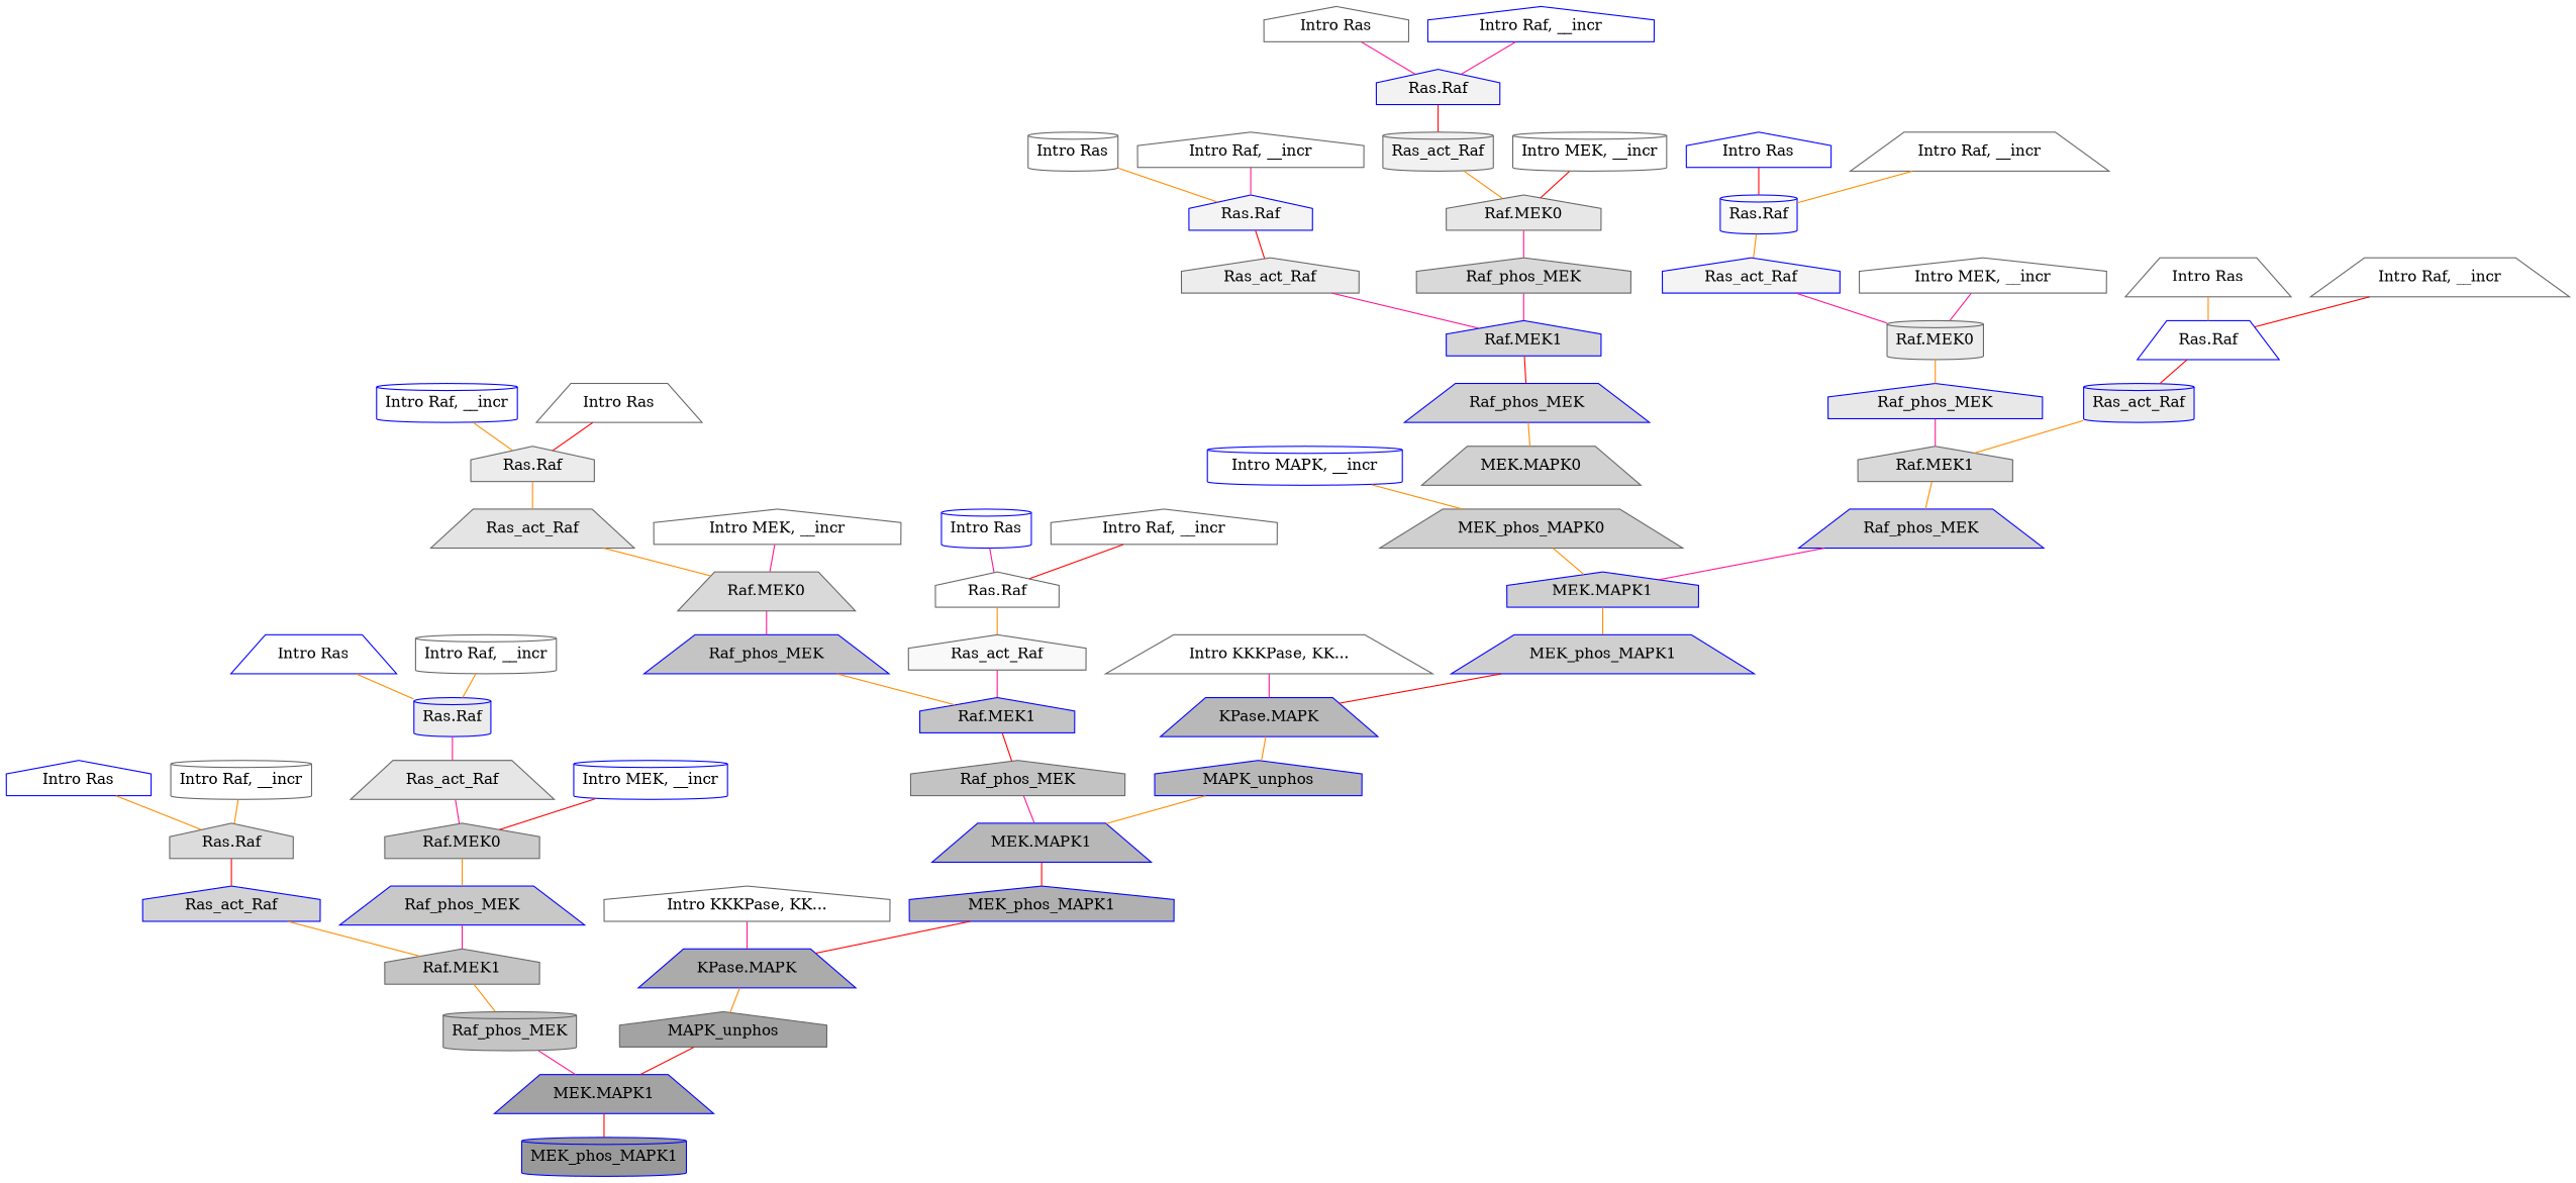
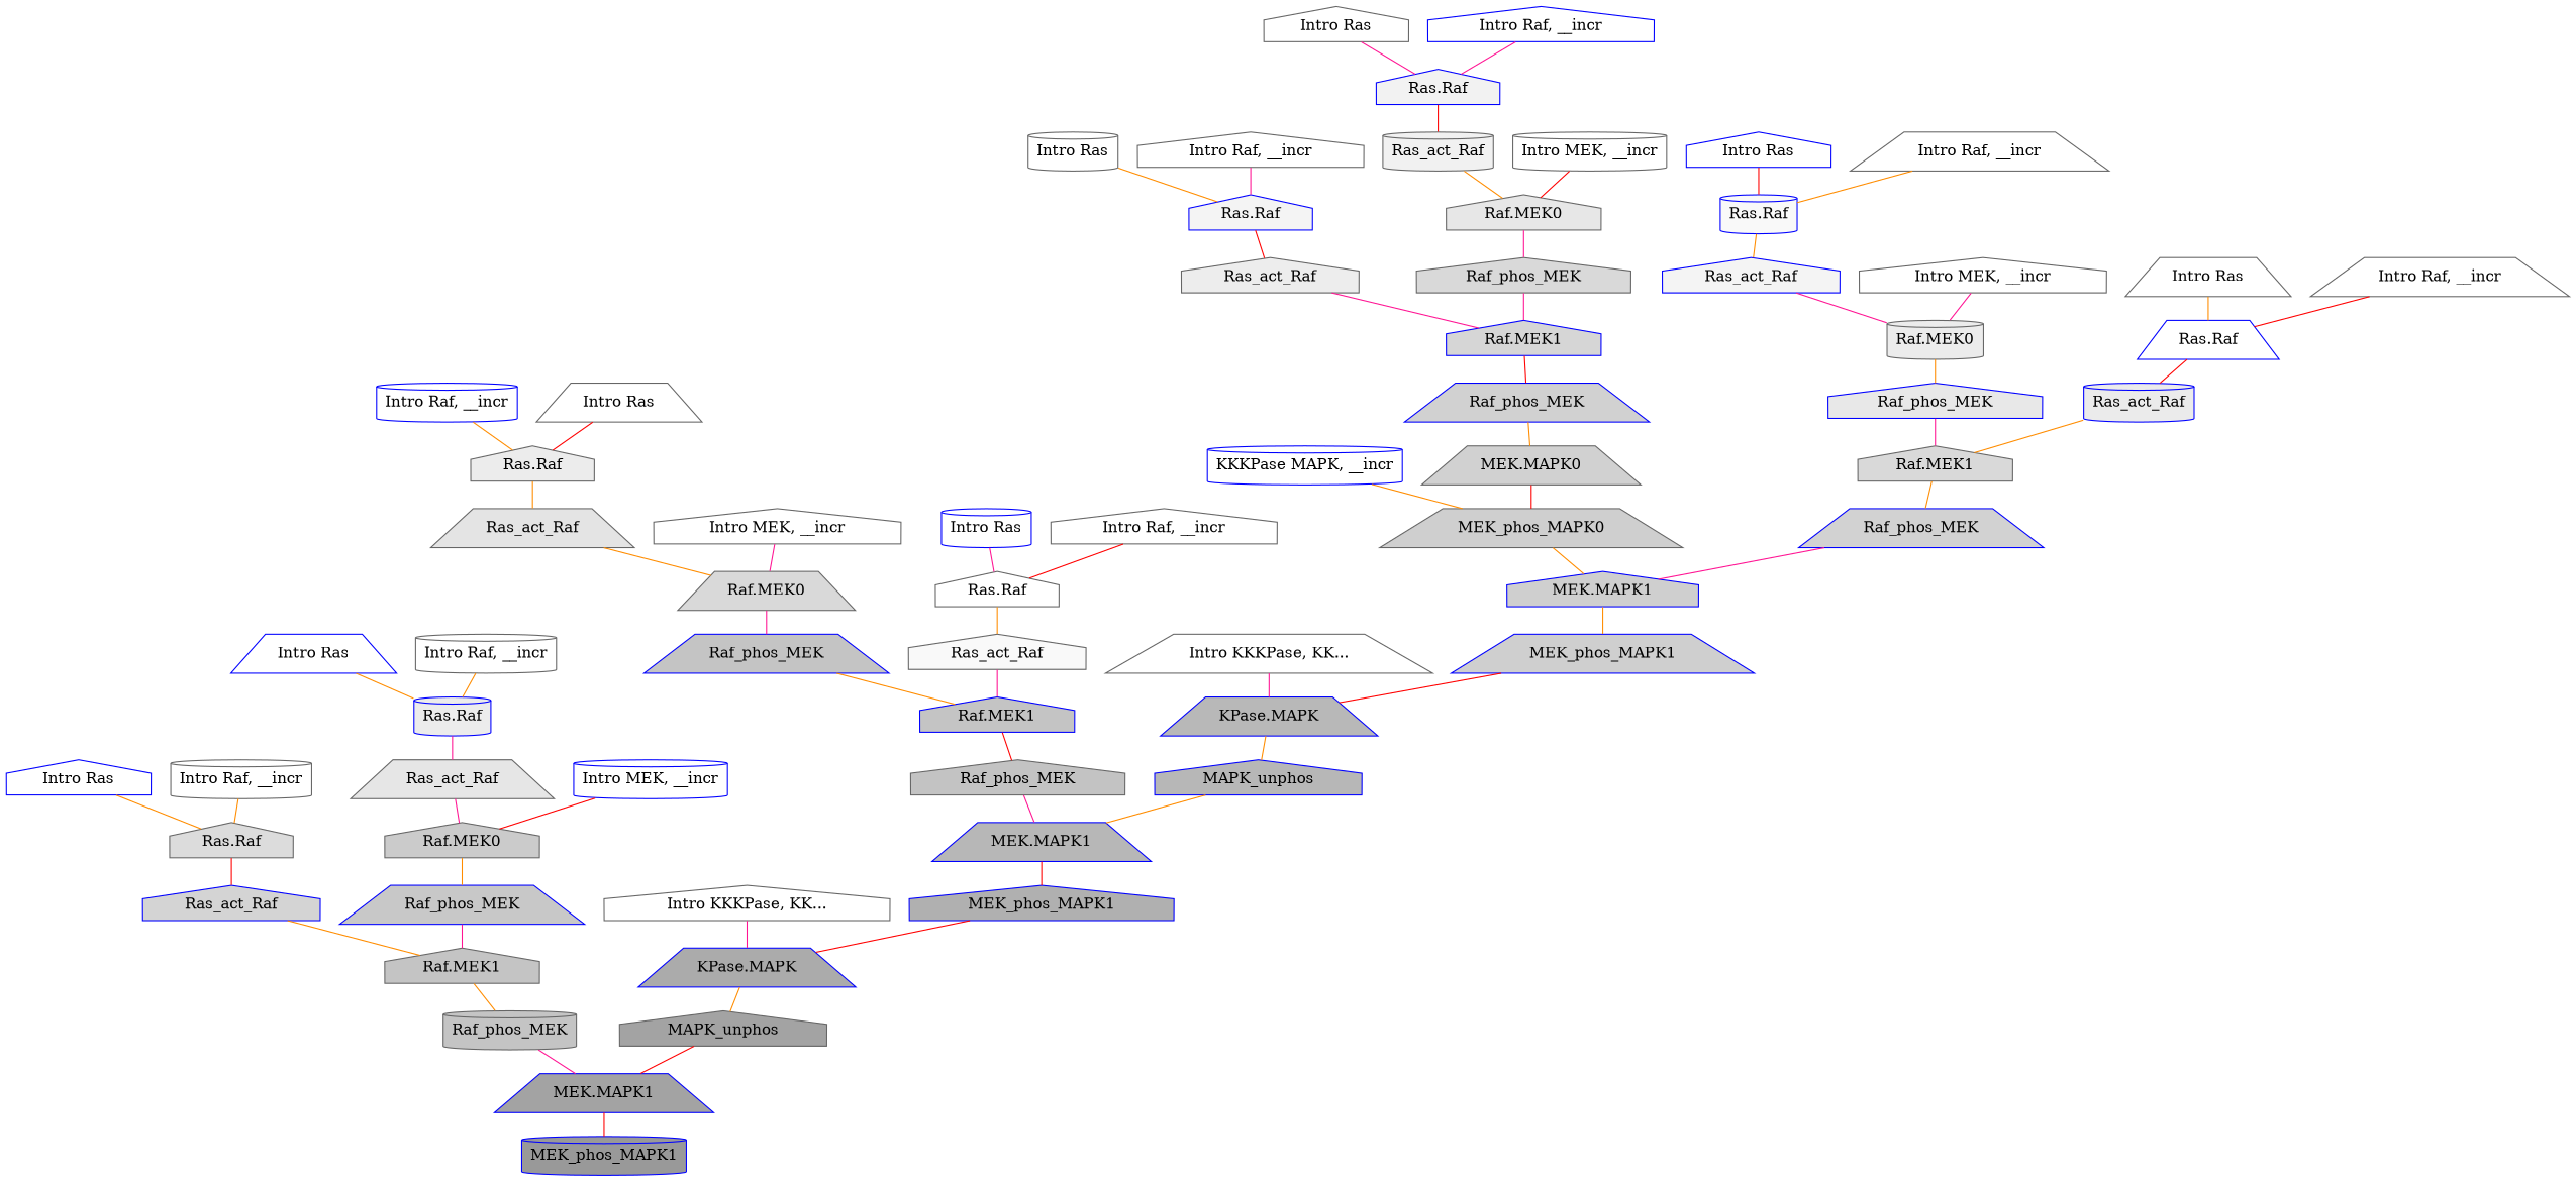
  digraph {
    fontname="DejaVu Serif"
    rankdir=TB
    ranksep=0.30
    node [color=gray40 fillcolor="0.000 0.000 1.000" fontname="DejaVu Serif" shape=house style=filled]
    edge [color=darkorange dir=none fontname="DejaVu Serif"]
    n1 [label="Intro Ras" shape=trapezium]
    n2 [fillcolor="0.000 0.000 0.924" label="Ras.Raf"]
    n3 [fillcolor="0.000 0.000 0.891" label=Ras_act_Raf shape=trapezium]
    n4 [color=blue label="Intro Ras" shape=cylinder]
    n5 [label="Ras.Raf"]
    n6 [fillcolor="0.000 0.000 0.975" label=Ras_act_Raf]
    n7 [color=blue label="Intro Ras" shape=trapezium]
    n8 [color=blue fillcolor="0.000 0.000 0.922" label="Ras.Raf" shape=cylinder]
    n9 [fillcolor="0.000 0.000 0.901" label=Ras_act_Raf shape=trapezium]
    n10 [label="Intro Ras"]
    n11 [color=blue fillcolor="0.000 0.000 0.948" label="Ras.Raf"]
    n12 [fillcolor="0.000 0.000 0.945" label=Ras_act_Raf shape=cylinder]
    n13 [color=blue label="Intro Ras"]
    n14 [fillcolor="0.000 0.000 0.860" label="Ras.Raf"]
    n15 [color=blue fillcolor="0.000 0.000 0.832" label=Ras_act_Raf]
    n16 [label="Intro Ras" shape=trapezium]
    n17 [color=blue fillcolor="0.000 0.000 0.998" label="Ras.Raf" shape=trapezium]
    n18 [color=blue fillcolor="0.000 0.000 0.918" label=Ras_act_Raf shape=cylinder]
    n19 [label="Intro Ras" shape=cylinder]
    n20 [color=blue fillcolor="0.000 0.000 0.954" label="Ras.Raf"]
    n21 [fillcolor="0.000 0.000 0.928" label=Ras_act_Raf]
    n22 [color=blue label="Intro Ras"]
    n23 [color=blue fillcolor="0.000 0.000 0.976" label="Ras.Raf" shape=cylinder]
    n24 [color=blue fillcolor="0.000 0.000 0.954" label=Ras_act_Raf]
    n25 [label="Intro Raf, __incr" shape=trapezium]
    n26 [label="Intro Raf, __incr" shape=cylinder]
    n27 [label="Intro Raf, __incr" shape=cylinder]
    n28 [color=blue label="Intro Raf, __incr"]
    n29 [label="Intro Raf, __incr"]
    n30 [label="Intro Raf, __incr" shape=trapezium]
    n31 [label="Intro Raf, __incr"]
    n32 [color=blue label="Intro Raf, __incr" shape=cylinder]
    n33 [label="Intro MEK, __incr"]
    n34 [fillcolor="0.000 0.000 0.922" label="Raf.MEK0" shape=cylinder]
    n35 [color=blue fillcolor="0.000 0.000 0.908" label=Raf_phos_MEK]
    n36 [label="Intro MEK, __incr"]
    n37 [fillcolor="0.000 0.000 0.850" label="Raf.MEK0" shape=trapezium]
    n38 [color=blue fillcolor="0.000 0.000 0.768" label=Raf_phos_MEK shape=trapezium]
    n39 [label="Intro MEK, __incr" shape=cylinder]
    n40 [fillcolor="0.000 0.000 0.903" label="Raf.MEK0"]
    n41 [fillcolor="0.000 0.000 0.851" label=Raf_phos_MEK]
    n42 [color=blue label="Intro MEK, __incr" shape=cylinder]
    n43 [fillcolor="0.000 0.000 0.793" label="Raf.MEK0"]
    n44 [color=blue fillcolor="0.000 0.000 0.784" label=Raf_phos_MEK shape=trapezium]
-   n45 [color=blue label="Intro MAPK, __incr" shape=cylinder]
+   n45 [color=blue label="KKKPase MAPK, __incr" shape=cylinder]
    n46 [fillcolor="0.000 0.000 0.812" label=MEK_phos_MAPK0 shape=trapezium]
    n47 [fillcolor="0.000 0.000 0.818" label="MEK.MAPK0" shape=trapezium]
    n48 [label="Intro KKKPase, KK..."]
    n49 [color=blue fillcolor="0.000 0.000 0.669" label="KPase.MAPK" shape=trapezium]
    n50 [fillcolor="0.000 0.000 0.637" label=MAPK_unphos]
    n51 [label="Intro KKKPase, KK..." shape=trapezium]
    n52 [color=blue fillcolor="0.000 0.000 0.722" label="KPase.MAPK" shape=trapezium]
    n53 [color=blue fillcolor="0.000 0.000 0.715" label=MAPK_unphos]
    n54 [color=blue fillcolor="0.000 0.000 0.766" label="Raf.MEK1"]
    n55 [fillcolor="0.000 0.000 0.849" label="Raf.MEK1"]
    n56 [fillcolor="0.000 0.000 0.762" label=Raf_phos_MEK]
    n57 [color=blue fillcolor="0.000 0.000 0.839" label="Raf.MEK1"]
    n58 [color=blue fillcolor="0.000 0.000 0.818" label=Raf_phos_MEK shape=trapezium]
    n59 [color=blue fillcolor="0.000 0.000 0.823" label=Raf_phos_MEK shape=trapezium]
    n60 [fillcolor="0.000 0.000 0.768" label="Raf.MEK1"]
    n61 [color=blue fillcolor="0.000 0.000 0.811" label="MEK.MAPK1"]
    n62 [fillcolor="0.000 0.000 0.766" label=Raf_phos_MEK shape=cylinder]
    n63 [color=blue fillcolor="0.000 0.000 0.810" label=MEK_phos_MAPK1 shape=trapezium]
    n64 [color=blue fillcolor="0.000 0.000 0.637" label="MEK.MAPK1" shape=trapezium]
    n65 [color=blue fillcolor="0.000 0.000 0.715" label="MEK.MAPK1" shape=trapezium]
    n66 [color=blue fillcolor="0.000 0.000 0.600" label=MEK_phos_MAPK1 shape=cylinder]
    n67 [color=blue fillcolor="0.000 0.000 0.691" label=MEK_phos_MAPK1]
    n1 -> n2 [color=red]
    n2 -> n3
    n3 -> n37
    n4 -> n5 [color=deeppink]
    n5 -> n6
    n6 -> n54 [color=deeppink]
    n7 -> n8
    n8 -> n9 [color=deeppink]
    n9 -> n43 [color=deeppink]
    n10 -> n11 [color=deeppink]
    n11 -> n12 [color=red]
    n12 -> n40
    n13 -> n14
    n14 -> n15 [color=red]
    n15 -> n60
    n16 -> n17
    n17 -> n18 [color=red]
    n18 -> n55
    n19 -> n20
    n20 -> n21 [color=red]
    n21 -> n57 [color=deeppink]
    n22 -> n23 [color=red]
    n23 -> n24
    n24 -> n34 [color=deeppink]
    n25 -> n17 [color=red]
    n26 -> n8
    n27 -> n14
    n28 -> n11 [color=deeppink]
    n29 -> n5 [color=red]
    n30 -> n23
    n31 -> n20 [color=deeppink]
    n32 -> n2
    n33 -> n34 [color=deeppink]
    n34 -> n35
    n35 -> n55 [color=deeppink]
    n36 -> n37 [color=deeppink]
    n37 -> n38 [color=deeppink]
    n38 -> n54
    n39 -> n40 [color=red]
    n40 -> n41 [color=deeppink]
    n41 -> n57 [color=deeppink]
    n42 -> n43 [color=red]
    n43 -> n44
    n44 -> n60 [color=deeppink]
    n45 -> n46
    n46 -> n61
+   n47 -> n46 [color=red]
    n48 -> n49 [color=deeppink]
    n49 -> n50
    n50 -> n64 [color=red]
    n51 -> n52 [color=deeppink]
    n52 -> n53
    n53 -> n65
    n54 -> n56 [color=red]
    n55 -> n59
    n56 -> n65 [color=deeppink]
    n57 -> n58 [color=red]
    n58 -> n47
    n59 -> n61 [color=deeppink]
    n60 -> n62
    n61 -> n63
    n62 -> n64 [color=deeppink]
    n63 -> n52 [color=red]
    n64 -> n66 [color=red]
    n65 -> n67 [color=red]
    n67 -> n49 [color=red]
  }
